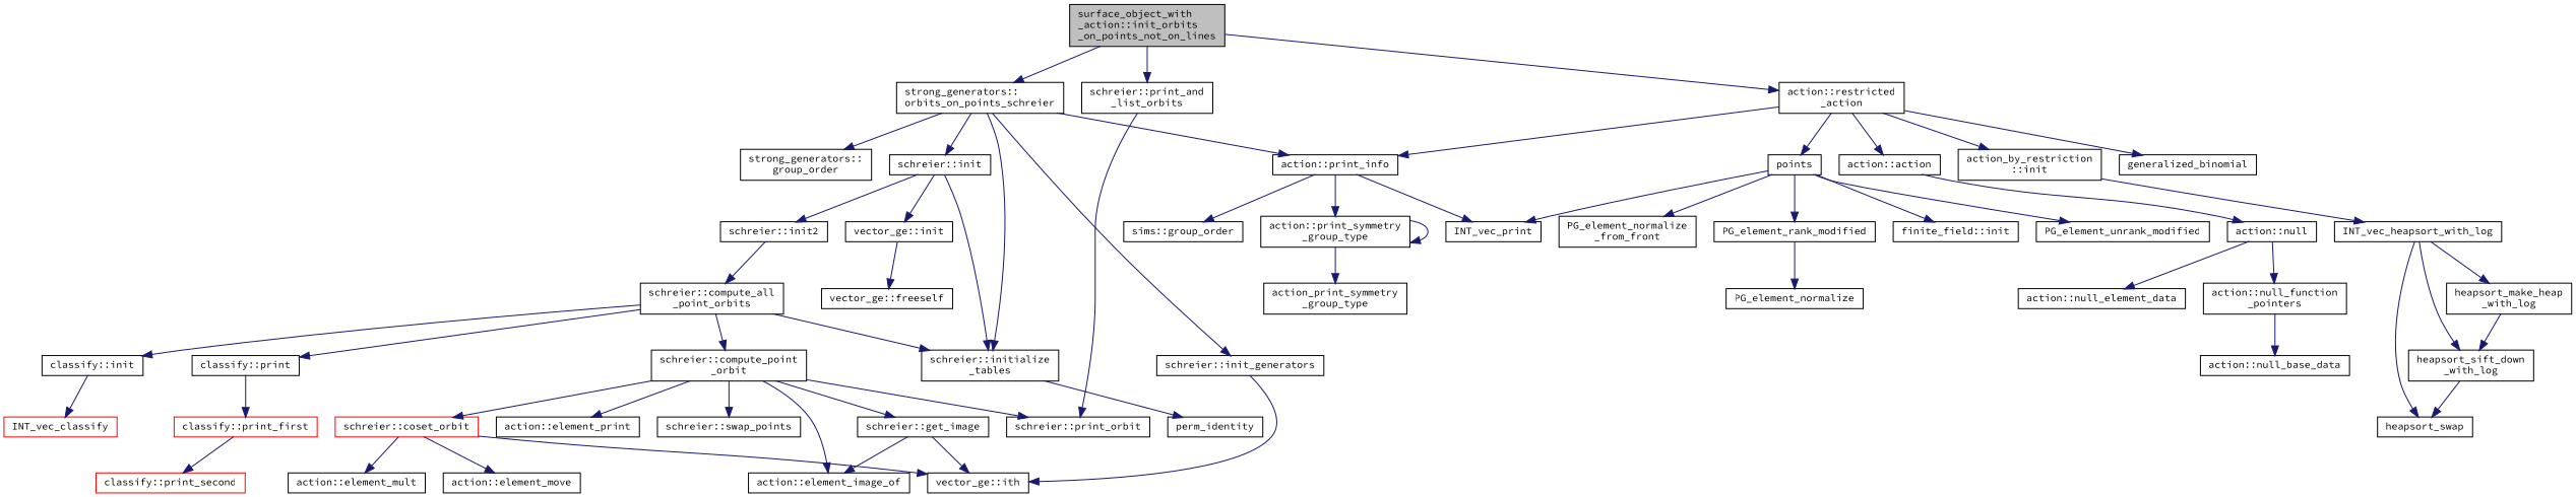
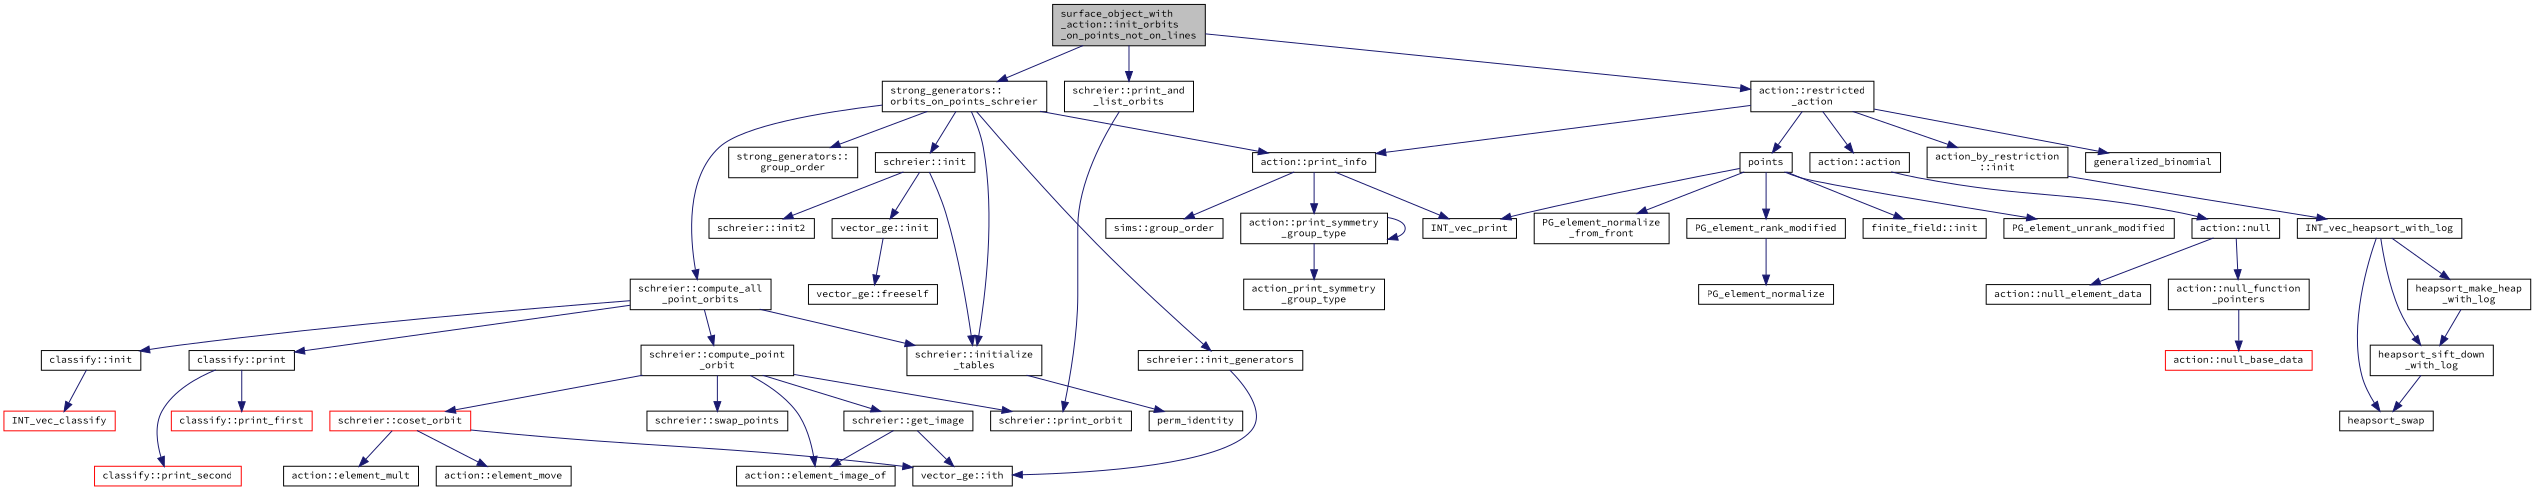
  digraph {
    fontname="Source Code Pro"
    rankdir=TB
    node [color=black fillcolor=white fontname="Source Code Pro" fontsize=10 shape=record style=filled]
    edge [color=midnightblue fontname="Source Code Pro" fontsize=10 labelfontname=Helvetica labelfontsize=10 style=solid]
    n1 [fillcolor=grey75 fontcolor=black height=0.2 label="surface_object_with\l_action::init_orbits\l_on_points_not_on_lines" width=0.4]
    n2 [height=0.2 label="action::restricted\l_action" width=0.4]
    n3 [height=0.2 label="strong_generators::\lorbits_on_points_schreier" width=0.4]
    n4 [height=0.2 label="schreier::print_and\l_list_orbits" width=0.4]
    n5 [height=0.2 label="action::print_info" width=0.4]
    n6 [height=0.2 label="action::action" width=0.4]
    n7 [height=0.2 label="action_by_restriction\l::init" width=0.4]
    n8 [height=0.2 label=points width=0.4]
    n9 [height=0.2 label=generalized_binomial width=0.4]
    n10 [height=0.2 label="strong_generators::\lgroup_order" width=0.4]
    n11 [height=0.2 label="schreier::init" width=0.4]
    n12 [height=0.2 label="schreier::initialize\l_tables" width=0.4]
    n13 [height=0.2 label="schreier::init_generators" width=0.4]
    n14 [height=0.2 label="schreier::compute_all\l_point_orbits" width=0.4]
    n15 [height=0.2 label="schreier::print_orbit" width=0.4]
    n16 [height=0.2 label="action::print_symmetry\l_group_type" width=0.4]
    n17 [height=0.2 label=INT_vec_print width=0.4]
    n18 [height=0.2 label="sims::group_order" width=0.4]
    n19 [height=0.2 label="action::null" width=0.4]
    n20 [height=0.2 label=INT_vec_heapsort_with_log width=0.4]
    n21 [height=0.2 label="finite_field::init" width=0.4]
    n22 [height=0.2 label=PG_element_unrank_modified width=0.4]
    n23 [height=0.2 label="PG_element_normalize\l_from_front" width=0.4]
    n24 [height=0.2 label=PG_element_rank_modified width=0.4]
    n25 [height=0.2 label="action_print_symmetry\l_group_type" width=0.4]
    n26 [height=0.2 label="action::null_element_data" width=0.4]
    n27 [height=0.2 label="action::null_function\l_pointers" width=0.4]
-   n28 [height=0.2 label="action::null_base_data" width=0.4]
+   n28 [color=red height=0.2 label="action::null_base_data" width=0.4]
    n29 [height=0.2 label="heapsort_make_heap\l_with_log" width=0.4]
    n30 [height=0.2 label="heapsort_sift_down\l_with_log" width=0.4]
    n31 [height=0.2 label=heapsort_swap width=0.4]
    n32 [height=0.2 label=PG_element_normalize width=0.4]
    n33 [height=0.2 label="vector_ge::init" width=0.4]
    n34 [height=0.2 label="schreier::init2" width=0.4]
    n35 [height=0.2 label=perm_identity width=0.4]
    n36 [height=0.2 label="vector_ge::ith" width=0.4]
    n37 [height=0.2 label="schreier::compute_point\l_orbit" width=0.4]
    n38 [height=0.2 label="classify::init" width=0.4]
    n39 [height=0.2 label="classify::print" width=0.4]
    n40 [height=0.2 label="vector_ge::freeself" width=0.4]
    n41 [height=0.2 label="schreier::swap_points" width=0.4]
    n42 [height=0.2 label="schreier::get_image" width=0.4]
    n43 [height=0.2 label="action::element_image_of" width=0.4]
    n44 [color=red height=0.2 label="schreier::coset_orbit" width=0.4]
-   n45 [height=0.2 label="action::element_print" width=0.4]
    n46 [color=red height=0.2 label=INT_vec_classify width=0.4]
    n47 [color=red height=0.2 label="classify::print_second" width=0.4]
    n48 [color=red height=0.2 label="classify::print_first" width=0.4]
    n49 [height=0.2 label="action::element_mult" width=0.4]
    n50 [height=0.2 label="action::element_move" width=0.4]
    n1 -> n2
    n1 -> n3
    n1 -> n4
    n2 -> n5
    n2 -> n6
    n2 -> n7
    n2 -> n8
    n2 -> n9
    n3 -> n5
    n3 -> n10
    n3 -> n11
    n3 -> n12
    n3 -> n13
-   n34 -> n14
+   n3 -> n14
    n4 -> n15
    n5 -> n16
    n5 -> n17
    n5 -> n18
    n6 -> n19
    n7 -> n20
    n8 -> n17
    n8 -> n21
    n8 -> n22
    n8 -> n23
    n8 -> n24
    n11 -> n12
    n11 -> n33
    n11 -> n34
    n12 -> n35
    n13 -> n36
    n14 -> n12
    n14 -> n37
    n14 -> n38
    n14 -> n39
    n16 -> n16
    n16 -> n25
    n19 -> n26
    n19 -> n27
    n20 -> n29
    n20 -> n30
    n20 -> n31
    n24 -> n32
    n27 -> n28
    n29 -> n30
    n30 -> n31
    n33 -> n40
    n37 -> n15
    n37 -> n41
    n37 -> n42
    n37 -> n43
    n37 -> n44
-   n37 -> n45
    n38 -> n46
-   n48 -> n47
+   n39 -> n47
    n39 -> n48
    n42 -> n36
    n42 -> n43
    n44 -> n36
    n44 -> n49
    n44 -> n50
  }
